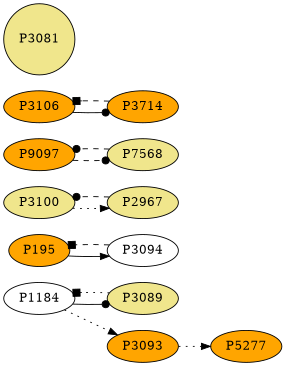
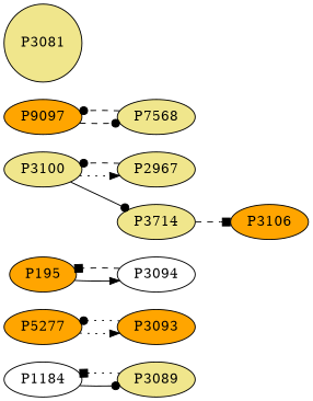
  digraph {
    rankdir=LR
    node [fillcolor=khaki style=filled]
    edge [arrowhead=dot style=dashed]
    P1184 [fillcolor=white]
    P3089
    P5277 [fillcolor=orange]
    P3093 [fillcolor=orange]
    P195 [fillcolor=orange]
    P3094 [fillcolor=white]
    P3100
    P2967
    n9 [fillcolor=orange label=P9097]
    P7568
    P3106 [fillcolor=orange]
-   P3714 [fillcolor=orange]
+   P3714
    P3081 [shape=circle]
    P1184 -> P3089 [style=solid]
    P3089 -> P1184 [arrowhead=box style=dotted]
-   P1184 -> P3093 [arrowhead=normal style=dotted]
-   P3093 -> P5277 [arrowhead=normal style=dotted]
+   P5277 -> P3093 [arrowhead=normal style=dotted]
+   P3093 -> P5277 [style=dotted]
    P195 -> P3094 [arrowhead=normal style=solid]
    P3094 -> P195 [arrowhead=box]
    P3100 -> P2967 [arrowhead=normal style=dotted]
    P2967 -> P3100
    n9 -> P7568
    P7568 -> n9
-   P3106 -> P3714 [style=solid]
+   P3100 -> P3714 [style=solid]
    P3714 -> P3106 [arrowhead=box]
  }
